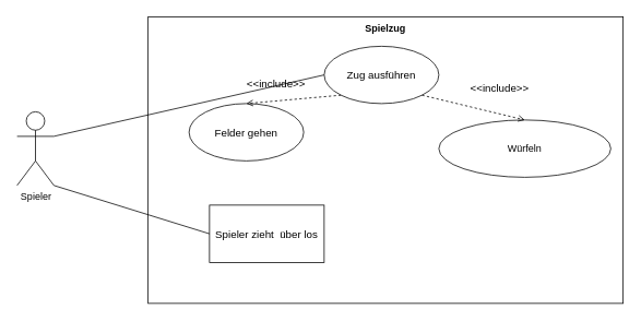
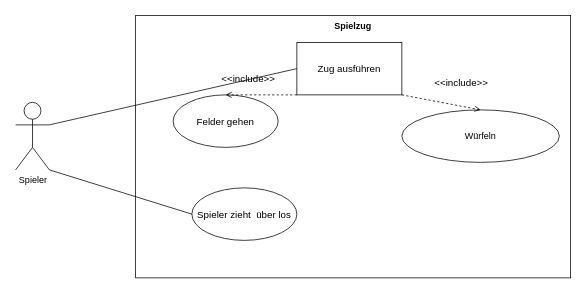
  <mxCell id="0" />
  <mxCell id="1" parent="0" />
  <mxCell id="2" value="Spielzug" style="shape=rect;html=1;verticalAlign=top;fontStyle=1;whiteSpace=wrap;align=center;" parent="1" vertex="1"><mxGeometry x="180" y="20" width="580" height="350" as="geometry" /></mxCell>
  <mxCell id="3" value="Würfeln" style="ellipse;whiteSpace=wrap;html=1;" parent="1" vertex="1"><mxGeometry x="535" y="146" width="210" height="70" as="geometry" /></mxCell>
- <mxCell id="4" value="Zug ausführen" style="ellipse;whiteSpace=wrap;html=1;fontSize=13;" parent="1" vertex="1"><mxGeometry x="395" y="56" width="140" height="70" as="geometry" /></mxCell>
+ <mxCell id="4" value="Zug ausführen" style="whiteSpace=wrap;html=1;fontSize=13;rounded=0;" parent="1" vertex="1"><mxGeometry x="395" y="56" width="140" height="70" as="geometry" /></mxCell>
  <mxCell id="5" value="&amp;lt;&amp;lt;include&amp;gt;&amp;gt;" style="edgeStyle=none;html=1;endArrow=open;verticalAlign=bottom;dashed=1;labelBackgroundColor=none;rounded=0;fontSize=13;exitX=1;exitY=1;exitDx=0;exitDy=0;entryX=0.5;entryY=0;entryDx=0;entryDy=0;" parent="1" source="4" target="3" edge="1"><mxGeometry x="0.447" y="19" width="160" relative="1" as="geometry"><mxPoint x="300" y="306" as="sourcePoint" /><mxPoint x="460" y="306" as="targetPoint" /><mxPoint y="-1" as="offset" /></mxGeometry></mxCell>
  <mxCell id="6" value="Felder gehen" style="ellipse;whiteSpace=wrap;html=1;fontSize=13;" parent="1" vertex="1"><mxGeometry x="230" y="126" width="140" height="70" as="geometry" /></mxCell>
  <mxCell id="7" value="&amp;lt;&amp;lt;include&amp;gt;&amp;gt;" style="edgeStyle=none;html=1;endArrow=open;verticalAlign=bottom;dashed=1;labelBackgroundColor=none;rounded=0;fontSize=13;exitX=0;exitY=1;exitDx=0;exitDy=0;entryX=0.5;entryY=0;entryDx=0;entryDy=0;" parent="1" source="4" target="6" edge="1"><mxGeometry x="0.367" y="-11" width="160" relative="1" as="geometry"><mxPoint x="300" y="306" as="sourcePoint" /><mxPoint x="460" y="306" as="targetPoint" /><mxPoint as="offset" /></mxGeometry></mxCell>
  <mxCell id="8" value="Spieler" style="shape=umlActor;html=1;verticalLabelPosition=bottom;verticalAlign=top;align=center;aspect=fixed;" parent="1" vertex="1"><mxGeometry x="20" y="136" width="45" height="90" as="geometry" /></mxCell>
  <mxCell id="9" value="" style="edgeStyle=none;html=1;endArrow=none;verticalAlign=bottom;rounded=0;fontSize=13;entryX=0;entryY=0.5;entryDx=0;entryDy=0;exitX=1;exitY=0.333;exitDx=0;exitDy=0;exitPerimeter=0;" parent="1" source="8" target="4" edge="1"><mxGeometry width="160" relative="1" as="geometry"><mxPoint x="70" y="90.29" as="sourcePoint" /><mxPoint x="230" y="90.29" as="targetPoint" /></mxGeometry></mxCell>
- <mxCell id="10" value="Spieler zieht &amp;nbsp;über los" style="whiteSpace=wrap;html=1;fontSize=13;rounded=0;" vertex="1" parent="1"><mxGeometry x="255" y="250" width="140" height="70" as="geometry" /></mxCell>
+ <mxCell id="10" value="Spieler zieht &amp;nbsp;über los" style="ellipse;whiteSpace=wrap;html=1;fontSize=13;" vertex="1" parent="1"><mxGeometry x="255" y="250" width="140" height="70" as="geometry" /></mxCell>
  <mxCell id="11" value="" style="edgeStyle=none;html=1;endArrow=none;verticalAlign=bottom;rounded=0;fontSize=13;exitX=1;exitY=1;exitDx=0;exitDy=0;exitPerimeter=0;entryX=0;entryY=0.5;entryDx=0;entryDy=0;" edge="1" parent="1" source="8" target="10"><mxGeometry width="160" relative="1" as="geometry"><mxPoint x="390" y="180" as="sourcePoint" /><mxPoint x="550" y="180" as="targetPoint" /></mxGeometry></mxCell>
